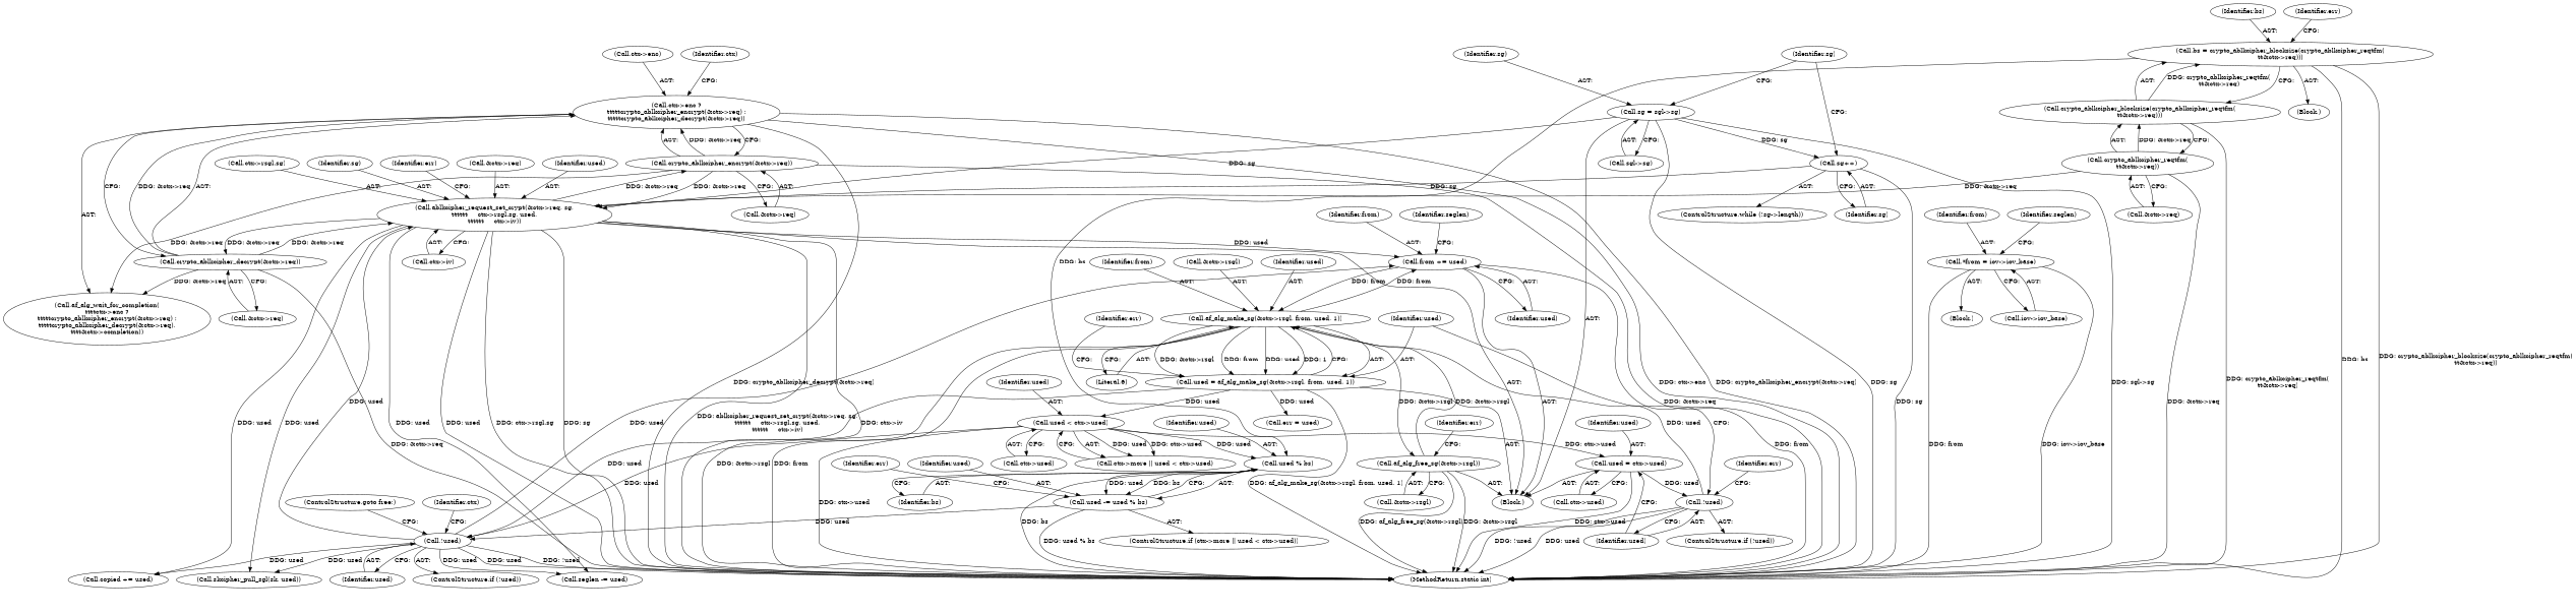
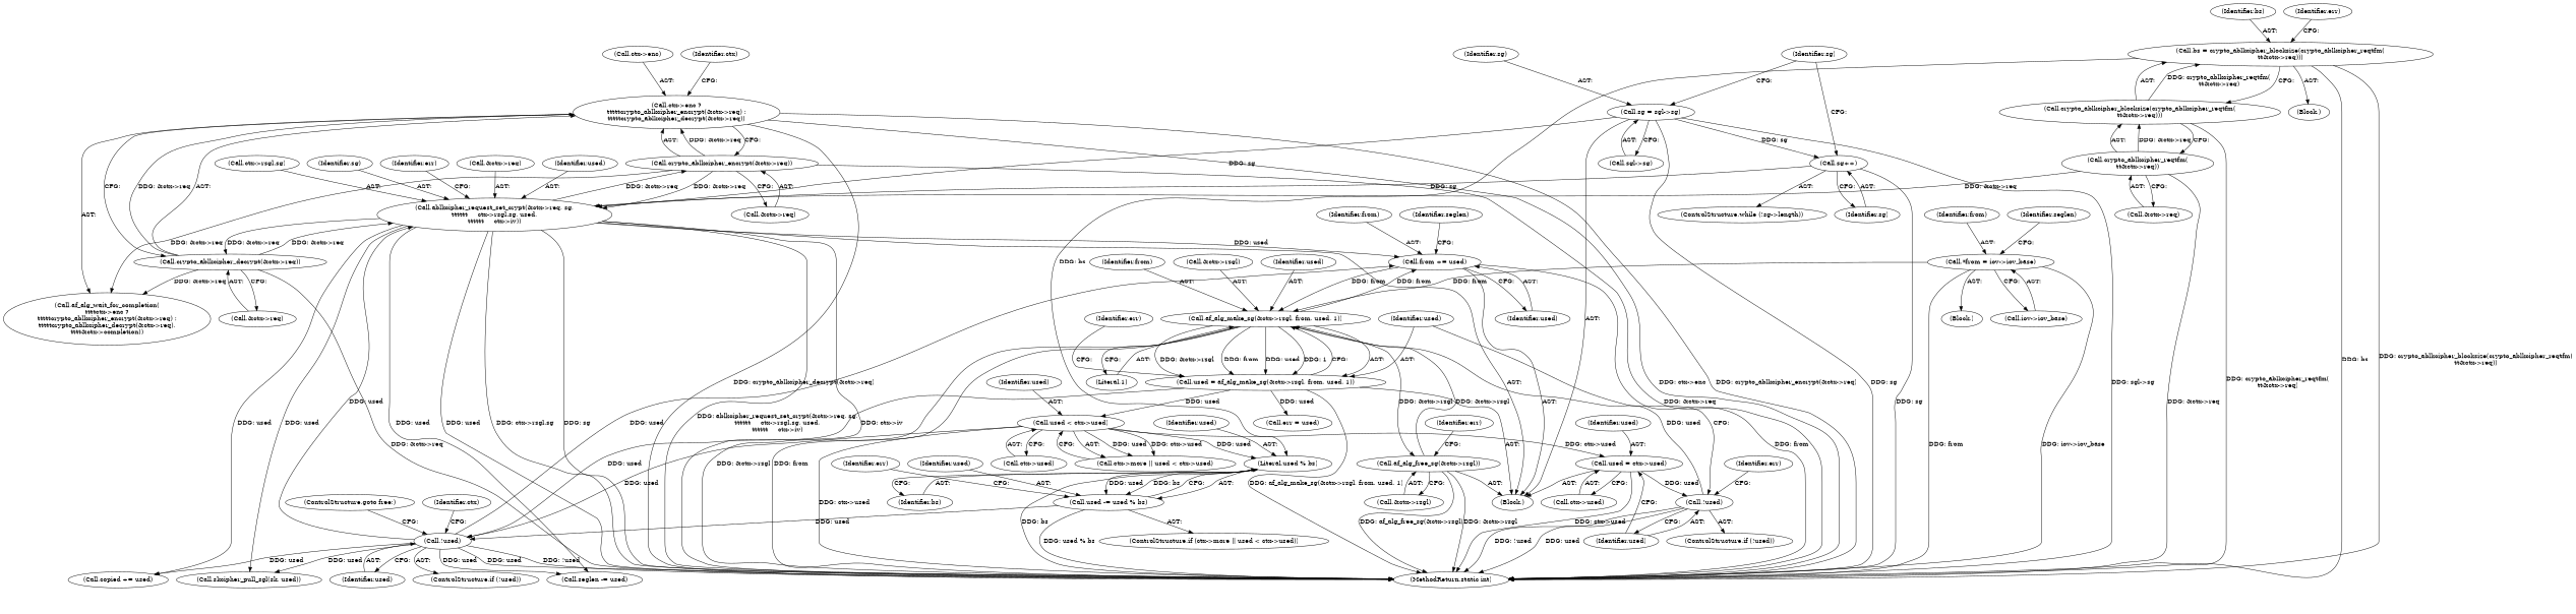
  digraph {
    n1 [label="(Call,ctx->enc ?\n\t\t\t\t\tcrypto_ablkcipher_encrypt(&ctx->req) :\n\t\t\t\t\tcrypto_ablkcipher_decrypt(&ctx->req))"]
    n2 [label="(Call,crypto_ablkcipher_encrypt(&ctx->req))"]
    n3 [label="(Call,crypto_ablkcipher_decrypt(&ctx->req))"]
    n4 [label="(Call,af_alg_wait_for_completion(\n\t\t\t\tctx->enc ?\n\t\t\t\t\tcrypto_ablkcipher_encrypt(&ctx->req) :\n\t\t\t\t\tcrypto_ablkcipher_decrypt(&ctx->req),\n\t\t\t\t&ctx->completion))"]
    n5 [label="(MethodReturn,static int)"]
    n6 [label="(Call,ablkcipher_request_set_crypt(&ctx->req, sg,\n\t\t\t\t\t\t     ctx->rsgl.sg, used,\n\t\t\t\t\t\t     ctx->iv))"]
    n7 [label="(Call,&ctx->req)"]
    n8 [label="(Call,&ctx->req)"]
    n9 [label="(Call,from += used)"]
-   n10 [label="(Call,ctx->iv)"]
    n11 [label="(Call,copied += used)"]
    n12 [label="(Call,skcipher_pull_sgl(sk, used))"]
    n13 [label="(Block,)"]
    n14 [label="(Call,seglen -= used)"]
    n15 [label="(Call,af_alg_make_sg(&ctx->rsgl, from, used, 1))"]
    n16 [label="(Identifier,used)"]
    n17 [label="(Call,crypto_ablkcipher_reqtfm(\n\t\t&ctx->req))"]
    n18 [label="(Call,crypto_ablkcipher_blocksize(crypto_ablkcipher_reqtfm(\n\t\t&ctx->req)))"]
    n19 [label="(Call,&ctx->req)"]
    n20 [label="(Call,bs = crypto_ablkcipher_blocksize(crypto_ablkcipher_reqtfm(\n\t\t&ctx->req)))"]
    n21 [label="(Call,sg = sgl->sg)"]
    n22 [label="(Call,sg++)"]
    n23 [label="(Call,sgl->sg)"]
    n24 [label="(Identifier,sg)"]
    n25 [label="(ControlStructure,while (!sg->length))"]
    n26 [label="(Call,!used)"]
    n27 [label="(Identifier,used)"]
    n28 [label="(ControlStructure,if (!used))"]
    n29 [label="(Call,used < ctx->used)"]
    n30 [label="(Call,used = ctx->used)"]
-   n31 [label="(Call,used % bs)"]
+   n31 [label="(Literal,used % bs)"]
    n32 [label="(Call,ctx->more || used < ctx->used)"]
    n33 [label="(Call,ctx->used)"]
    n34 [label="(Call,!used)"]
    n35 [label="(Call,ctx->used)"]
    n36 [label="(Call,used -= used % bs)"]
    n37 [label="(Identifier,bs)"]
    n38 [label="(Call,used = af_alg_make_sg(&ctx->rsgl, from, used, 1))"]
    n39 [label="(Call,err = used)"]
    n40 [label="(Call,af_alg_free_sg(&ctx->rsgl))"]
-   n41 [label="(Literal,6)"]
+   n41 [label="(Literal,1)"]
    n42 [label="(Call,&ctx->rsgl)"]
    n43 [label="(Call,*from = iov->iov_base)"]
    n44 [label="(Call,iov->iov_base)"]
    n45 [label="(Block,)"]
    n46 [label="(Identifier,used)"]
    n47 [label="(ControlStructure,if (!used))"]
    n48 [label="(ControlStructure,if (ctx->more || used < ctx->used))"]
    n49 [label="(Block,)"]
    n50 [label="(Identifier,from)"]
    n51 [label="(Identifier,bs)"]
    n52 [label="(Identifier,err)"]
    n53 [label="(Identifier,from)"]
    n54 [label="(Identifier,sg)"]
    n55 [label="(Call,&ctx->req)"]
    n56 [label="(Identifier,used)"]
    n57 [label="(Identifier,sg)"]
    n58 [label="(Identifier,err)"]
    n59 [label="(Call,ctx->enc)"]
    n60 [label="(Call,ctx->rsgl.sg)"]
    n61 [label="(Identifier,err)"]
    n62 [label="(Identifier,err)"]
    n63 [label="(ControlStructure,goto free;)"]
    n64 [label="(Identifier,used)"]
    n65 [label="(Identifier,used)"]
    n66 [label="(Identifier,sg)"]
    n67 [label="(Identifier,used)"]
    n68 [label="(Identifier,ctx)"]
    n69 [label="(Identifier,err)"]
    n70 [label="(Identifier,used)"]
    n71 [label="(Call,&ctx->rsgl)"]
    n72 [label="(Identifier,seglen)"]
    n73 [label="(Identifier,err)"]
    n74 [label="(Identifier,from)"]
    n75 [label="(Identifier,used)"]
    n76 [label="(Identifier,ctx)"]
    n77 [label="(Identifier,seglen)"]
    n78 [label="(Identifier,used)"]
    n1 -> n2 [label="CFG: "]
    n1 -> n3 [label="CFG: "]
    n1 -> n4 [label="AST: "]
    n1 -> n5 [label="DDG: crypto_ablkcipher_decrypt(&ctx->req)"]
    n1 -> n5 [label="DDG: ctx->enc"]
    n1 -> n5 [label="DDG: crypto_ablkcipher_encrypt(&ctx->req)"]
    n2 -> n1 [label="AST: "]
    n2 -> n1 [label="DDG: &ctx->req"]
    n2 -> n4 [label="DDG: &ctx->req"]
    n2 -> n5 [label="DDG: &ctx->req"]
    n2 -> n6 [label="DDG: &ctx->req"]
    n2 -> n7 [label="CFG: "]
    n3 -> n1 [label="AST: "]
    n3 -> n1 [label="DDG: &ctx->req"]
    n3 -> n4 [label="DDG: &ctx->req"]
    n3 -> n5 [label="DDG: &ctx->req"]
    n3 -> n6 [label="DDG: &ctx->req"]
    n3 -> n8 [label="CFG: "]
    n6 -> n2 [label="DDG: &ctx->req"]
    n6 -> n3 [label="DDG: &ctx->req"]
    n6 -> n5 [label="DDG: sg"]
    n6 -> n5 [label="DDG: ablkcipher_request_set_crypt(&ctx->req, sg,\n\t\t\t\t\t\t     ctx->rsgl.sg, used,\n\t\t\t\t\t\t     ctx->iv)"]
    n6 -> n5 [label="DDG: ctx->iv"]
    n6 -> n5 [label="DDG: used"]
    n6 -> n5 [label="DDG: ctx->rsgl.sg"]
    n6 -> n9 [label="DDG: used"]
-   n6 -> n10 [label="CFG: "]
    n6 -> n11 [label="DDG: used"]
    n6 -> n12 [label="DDG: used"]
    n6 -> n13 [label="AST: "]
    n6 -> n14 [label="DDG: used"]
    n7 -> n2 [label="AST: "]
    n8 -> n3 [label="AST: "]
    n9 -> n5 [label="DDG: from"]
    n9 -> n13 [label="AST: "]
    n9 -> n15 [label="DDG: from"]
    n9 -> n16 [label="CFG: "]
-   n10 -> n6 [label="AST: "]
    n15 -> n5 [label="DDG: from"]
    n15 -> n5 [label="DDG: &ctx->rsgl"]
    n15 -> n9 [label="DDG: from"]
    n15 -> n38 [label="AST: "]
    n15 -> n38 [label="DDG: &ctx->rsgl"]
    n15 -> n38 [label="DDG: from"]
    n15 -> n38 [label="DDG: used"]
    n15 -> n38 [label="DDG: 1"]
    n15 -> n40 [label="DDG: &ctx->rsgl"]
    n15 -> n41 [label="CFG: "]
    n16 -> n9 [label="AST: "]
    n17 -> n5 [label="DDG: &ctx->req"]
    n17 -> n6 [label="DDG: &ctx->req"]
    n17 -> n18 [label="AST: "]
    n17 -> n18 [label="DDG: &ctx->req"]
    n17 -> n19 [label="CFG: "]
    n18 -> n5 [label="DDG: crypto_ablkcipher_reqtfm(\n\t\t&ctx->req)"]
    n18 -> n17 [label="CFG: "]
    n18 -> n20 [label="AST: "]
    n18 -> n20 [label="DDG: crypto_ablkcipher_reqtfm(\n\t\t&ctx->req)"]
    n19 -> n17 [label="AST: "]
    n20 -> n5 [label="DDG: bs"]
    n20 -> n5 [label="DDG: crypto_ablkcipher_blocksize(crypto_ablkcipher_reqtfm(\n\t\t&ctx->req))"]
    n20 -> n18 [label="CFG: "]
    n20 -> n31 [label="DDG: bs"]
    n20 -> n49 [label="AST: "]
    n21 -> n5 [label="DDG: sg"]
    n21 -> n5 [label="DDG: sgl->sg"]
    n21 -> n6 [label="DDG: sg"]
    n21 -> n13 [label="AST: "]
    n21 -> n22 [label="DDG: sg"]
    n21 -> n23 [label="CFG: "]
    n22 -> n5 [label="DDG: sg"]
    n22 -> n6 [label="DDG: sg"]
    n22 -> n24 [label="CFG: "]
    n22 -> n25 [label="AST: "]
    n23 -> n21 [label="AST: "]
    n24 -> n22 [label="AST: "]
    n26 -> n5 [label="DDG: used"]
    n26 -> n5 [label="DDG: !used"]
    n26 -> n6 [label="DDG: used"]
    n26 -> n9 [label="DDG: used"]
    n26 -> n11 [label="DDG: used"]
    n26 -> n12 [label="DDG: used"]
    n26 -> n14 [label="DDG: used"]
    n26 -> n27 [label="CFG: "]
    n26 -> n28 [label="AST: "]
    n27 -> n26 [label="AST: "]
    n29 -> n5 [label="DDG: ctx->used"]
    n29 -> n26 [label="DDG: used"]
    n29 -> n30 [label="DDG: ctx->used"]
    n29 -> n31 [label="DDG: used"]
    n29 -> n32 [label="AST: "]
    n29 -> n32 [label="DDG: used"]
    n29 -> n32 [label="DDG: ctx->used"]
    n29 -> n33 [label="CFG: "]
    n30 -> n5 [label="DDG: ctx->used"]
    n30 -> n13 [label="AST: "]
    n30 -> n34 [label="DDG: used"]
    n30 -> n35 [label="CFG: "]
    n31 -> n5 [label="DDG: bs"]
    n31 -> n36 [label="AST: "]
    n31 -> n36 [label="DDG: used"]
    n31 -> n36 [label="DDG: bs"]
    n31 -> n37 [label="CFG: "]
    n32 -> n29 [label="CFG: "]
    n33 -> n29 [label="AST: "]
    n34 -> n5 [label="DDG: !used"]
    n34 -> n5 [label="DDG: used"]
    n34 -> n15 [label="DDG: used"]
    n34 -> n46 [label="CFG: "]
    n34 -> n47 [label="AST: "]
    n35 -> n30 [label="AST: "]
    n36 -> n5 [label="DDG: used % bs"]
    n36 -> n26 [label="DDG: used"]
    n36 -> n31 [label="CFG: "]
    n36 -> n48 [label="AST: "]
    n37 -> n31 [label="AST: "]
    n38 -> n5 [label="DDG: af_alg_make_sg(&ctx->rsgl, from, used, 1)"]
    n38 -> n13 [label="AST: "]
    n38 -> n15 [label="CFG: "]
    n38 -> n26 [label="DDG: used"]
    n38 -> n29 [label="DDG: used"]
    n38 -> n39 [label="DDG: used"]
    n40 -> n5 [label="DDG: af_alg_free_sg(&ctx->rsgl)"]
    n40 -> n5 [label="DDG: &ctx->rsgl"]
    n40 -> n13 [label="AST: "]
    n40 -> n15 [label="DDG: &ctx->rsgl"]
    n40 -> n42 [label="CFG: "]
    n41 -> n15 [label="AST: "]
    n42 -> n40 [label="AST: "]
    n43 -> n5 [label="DDG: from"]
    n43 -> n5 [label="DDG: iov->iov_base"]
+   n43 -> n15 [label="DDG: from"]
    n43 -> n44 [label="CFG: "]
    n43 -> n45 [label="AST: "]
    n44 -> n43 [label="AST: "]
    n46 -> n30 [label="CFG: "]
    n46 -> n34 [label="AST: "]
    n50 -> n43 [label="AST: "]
    n51 -> n20 [label="AST: "]
    n52 -> n6 [label="CFG: "]
    n53 -> n15 [label="AST: "]
    n54 -> n21 [label="AST: "]
    n55 -> n6 [label="AST: "]
    n56 -> n6 [label="AST: "]
    n57 -> n21 [label="CFG: "]
    n57 -> n22 [label="CFG: "]
    n58 -> n38 [label="CFG: "]
    n59 -> n1 [label="AST: "]
    n60 -> n6 [label="AST: "]
    n61 -> n36 [label="CFG: "]
    n62 -> n20 [label="CFG: "]
    n63 -> n26 [label="CFG: "]
    n64 -> n29 [label="AST: "]
    n65 -> n31 [label="AST: "]
    n66 -> n6 [label="AST: "]
    n67 -> n34 [label="CFG: "]
    n67 -> n38 [label="AST: "]
    n68 -> n1 [label="CFG: "]
    n69 -> n40 [label="CFG: "]
    n70 -> n36 [label="AST: "]
    n71 -> n15 [label="AST: "]
    n72 -> n9 [label="CFG: "]
    n73 -> n34 [label="CFG: "]
    n74 -> n9 [label="AST: "]
    n75 -> n30 [label="AST: "]
    n76 -> n26 [label="CFG: "]
    n77 -> n43 [label="CFG: "]
    n78 -> n15 [label="AST: "]
  }
